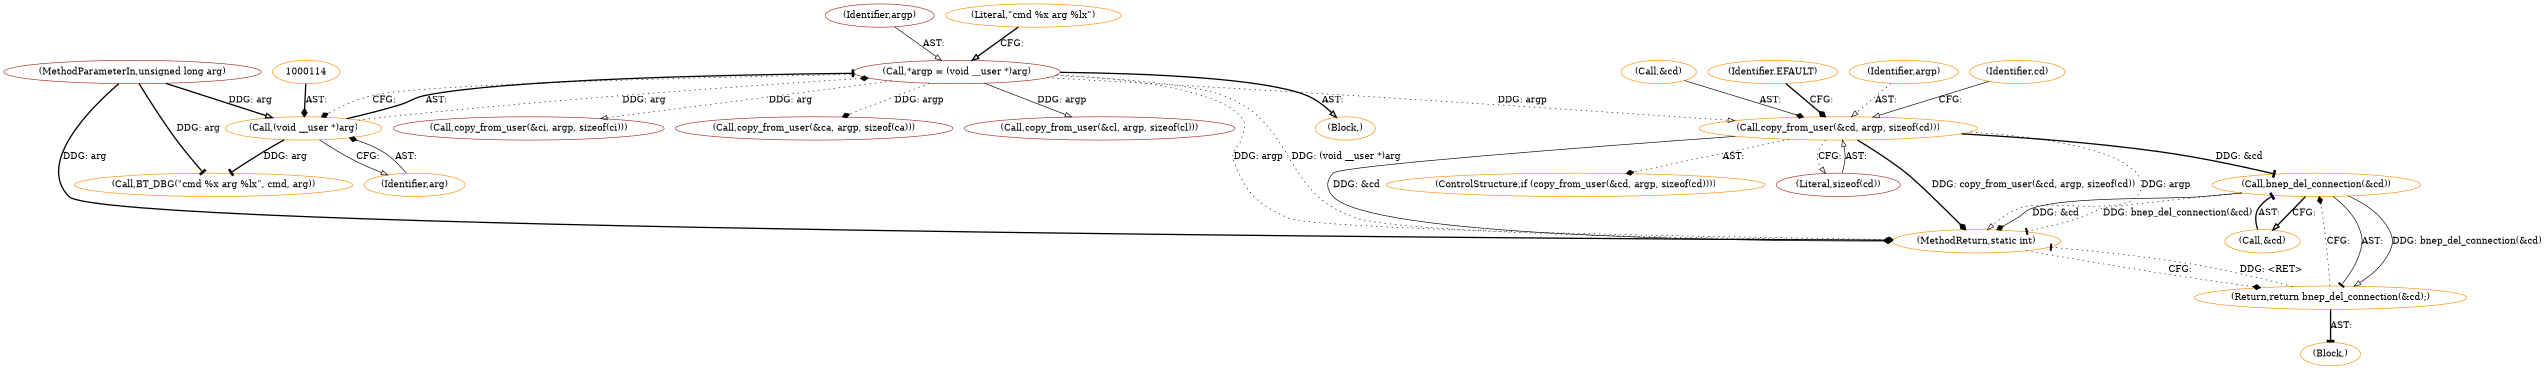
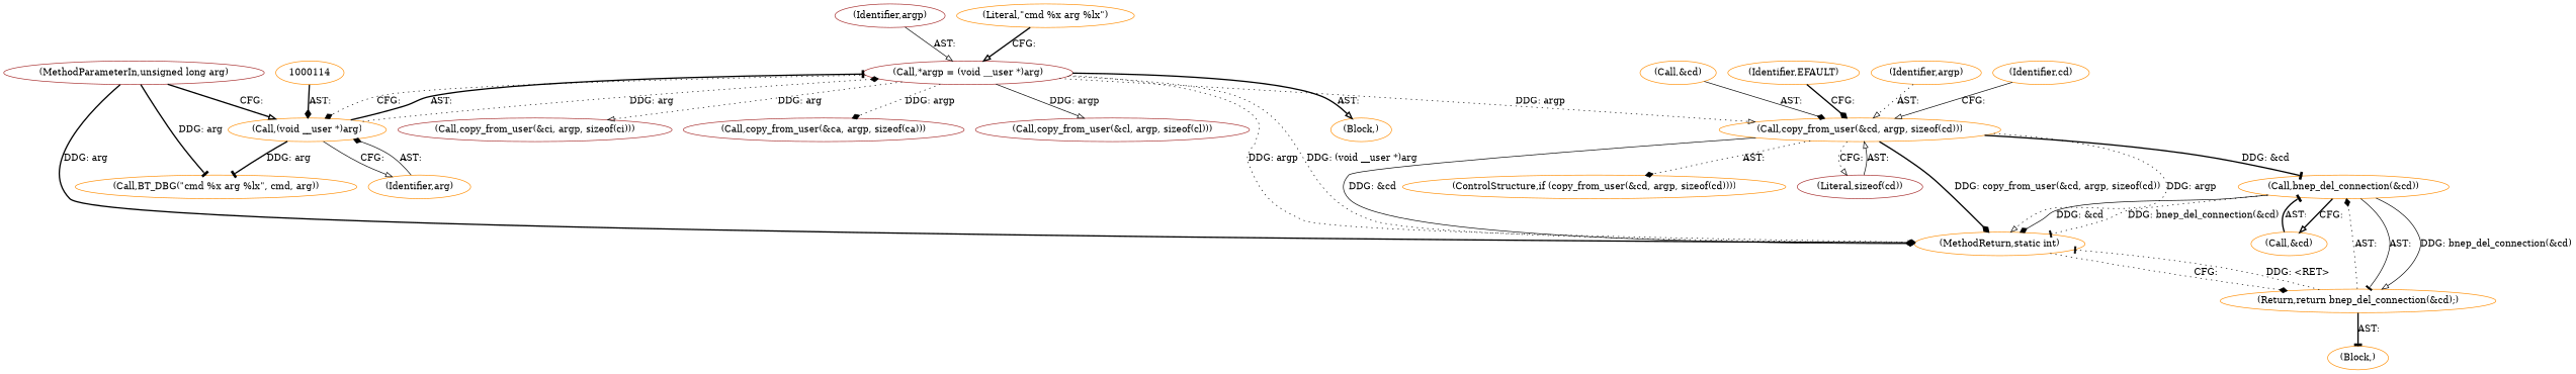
  digraph {
    node [color=darkorange]
    edge [arrowhead=onormal style=dotted]
    n1 [label="(Call,copy_from_user(&cd, argp, sizeof(cd)))"]
    n2 [label="(Call,bnep_del_connection(&cd))"]
    n3 [label="(ControlStructure,if (copy_from_user(&cd, argp, sizeof(cd))))"]
    n4 [color=brown label="(Literal,sizeof(cd))"]
    n5 [label="(MethodReturn,static int)"]
    n6 [label="(Return,return bnep_del_connection(&cd);)"]
    n7 [label="(Call,&cd)"]
    n8 [color=brown label="(Call,*argp = (void __user *)arg)"]
    n9 [label="(Call,(void __user *)arg)"]
    n10 [label="(Block,)"]
    n11 [color=brown label="(Call,copy_from_user(&ci, argp, sizeof(ci)))"]
    n12 [color=brown label="(Call,copy_from_user(&ca, argp, sizeof(ca)))"]
    n13 [color=brown label="(Call,copy_from_user(&cl, argp, sizeof(cl)))"]
    n14 [label="(Identifier,arg)"]
    n15 [label="(Call,BT_DBG(\"cmd %x arg %lx\", cmd, arg))"]
    n16 [color=brown label="(MethodParameterIn,unsigned long arg)"]
    n17 [label="(Block,)"]
    n18 [label="(Call,&cd)"]
    n19 [label="(Identifier,EFAULT)"]
    n20 [label="(Identifier,argp)"]
    n21 [color=brown label="(Identifier,argp)"]
    n22 [label="(Identifier,cd)"]
    n23 [label="(Literal,\"cmd %x arg %lx\")"]
    1000114
    n1 -> n2 [arrowhead=tee label="DDG: &cd" style=bold]
    n1 -> n3 [arrowhead=diamond label="AST: "]
    n1 -> n4 [label="CFG: "]
    n1 -> n5 [arrowhead=diamond label="DDG: copy_from_user(&cd, argp, sizeof(cd))" style=bold]
    n1 -> n5 [label="DDG: argp"]
    n1 -> n5 [arrowhead=diamond label="DDG: &cd" style=solid]
    n2 -> n5 [arrowhead=diamond label="DDG: &cd" style=solid]
    n2 -> n5 [arrowhead=tee label="DDG: bnep_del_connection(&cd)"]
    n2 -> n6 [arrowhead=tee label="AST: " style=solid]
    n2 -> n6 [label="DDG: bnep_del_connection(&cd)" style=solid]
    n2 -> n7 [label="CFG: " style=bold]
    n4 -> n1 [label="AST: " style=solid]
    n5 -> n6 [arrowhead=diamond label="CFG: "]
-   n6 -> n2 [arrowhead=diamond label="CFG: "]
+   n6 -> n2 [arrowhead=diamond label="AST: "]
    n6 -> n5 [arrowhead=tee label="DDG: <RET>"]
    n6 -> n17 [arrowhead=tee label="AST: " style=bold]
    n7 -> n2 [arrowhead=tee label="AST: " style=bold]
    n8 -> n1 [label="DDG: argp"]
    n8 -> n5 [arrowhead=diamond label="DDG: argp"]
    n8 -> n5 [label="DDG: (void __user *)arg"]
    n8 -> n9 [arrowhead=diamond label="CFG: "]
    n8 -> n10 [label="AST: " style=bold]
    n8 -> n11 [label="DDG: arg"]
    n8 -> n12 [arrowhead=diamond label="DDG: argp"]
    n8 -> n13 [label="DDG: argp" style=solid]
    n9 -> n8 [arrowhead=tee label="AST: " style=bold]
    n9 -> n8 [arrowhead=diamond label="DDG: arg"]
    n9 -> n14 [label="CFG: " style=solid]
    n9 -> n15 [arrowhead=tee label="DDG: arg" style=bold]
    n14 -> n9 [arrowhead=diamond label="AST: " style=solid]
    n16 -> n5 [arrowhead=diamond label="DDG: arg" style=bold]
-   n16 -> n9 [label="DDG: arg" style=bold]
+   n16 -> n9 [label="CFG: " style=bold]
    n16 -> n15 [arrowhead=tee label="DDG: arg" style=bold]
    n18 -> n1 [arrowhead=diamond label="AST: " style=solid]
    n19 -> n1 [arrowhead=diamond label="CFG: " style=bold]
    n20 -> n1 [label="AST: "]
    n21 -> n8 [label="AST: " style=solid]
    n22 -> n1 [label="CFG: " style=solid]
    n23 -> n8 [label="CFG: " style=bold]
    1000114 -> n9 [arrowhead=diamond label="AST: " style=bold]
  }
